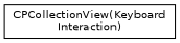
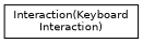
  digraph {
    rankdir=LR
-   n1 [color=black fillcolor=white fontname=Helvetica fontsize=10 height=0.2 label="CPCollectionView(Keyboard\lInteraction)" shape=record style=filled width=0.4]
+   n1 [color=black fillcolor=white fontname=Helvetica fontsize=10 height=0.2 label="Interaction(Keyboard\lInteraction)" shape=record style=filled width=0.4]
  }
